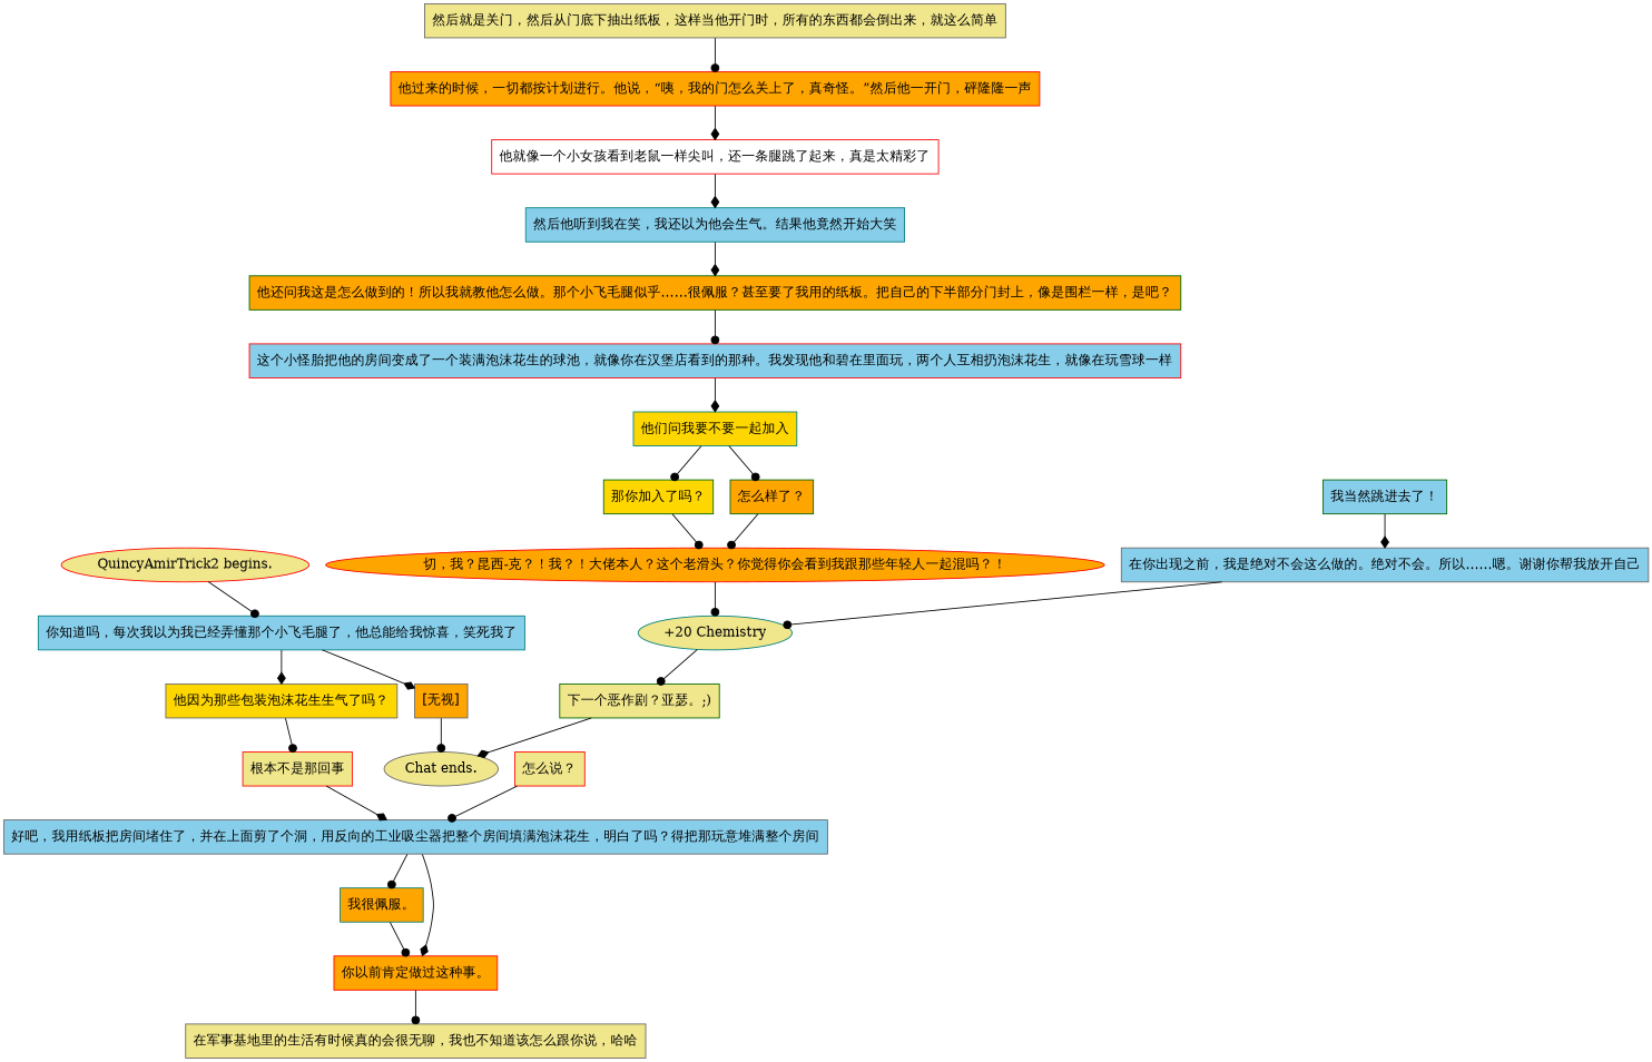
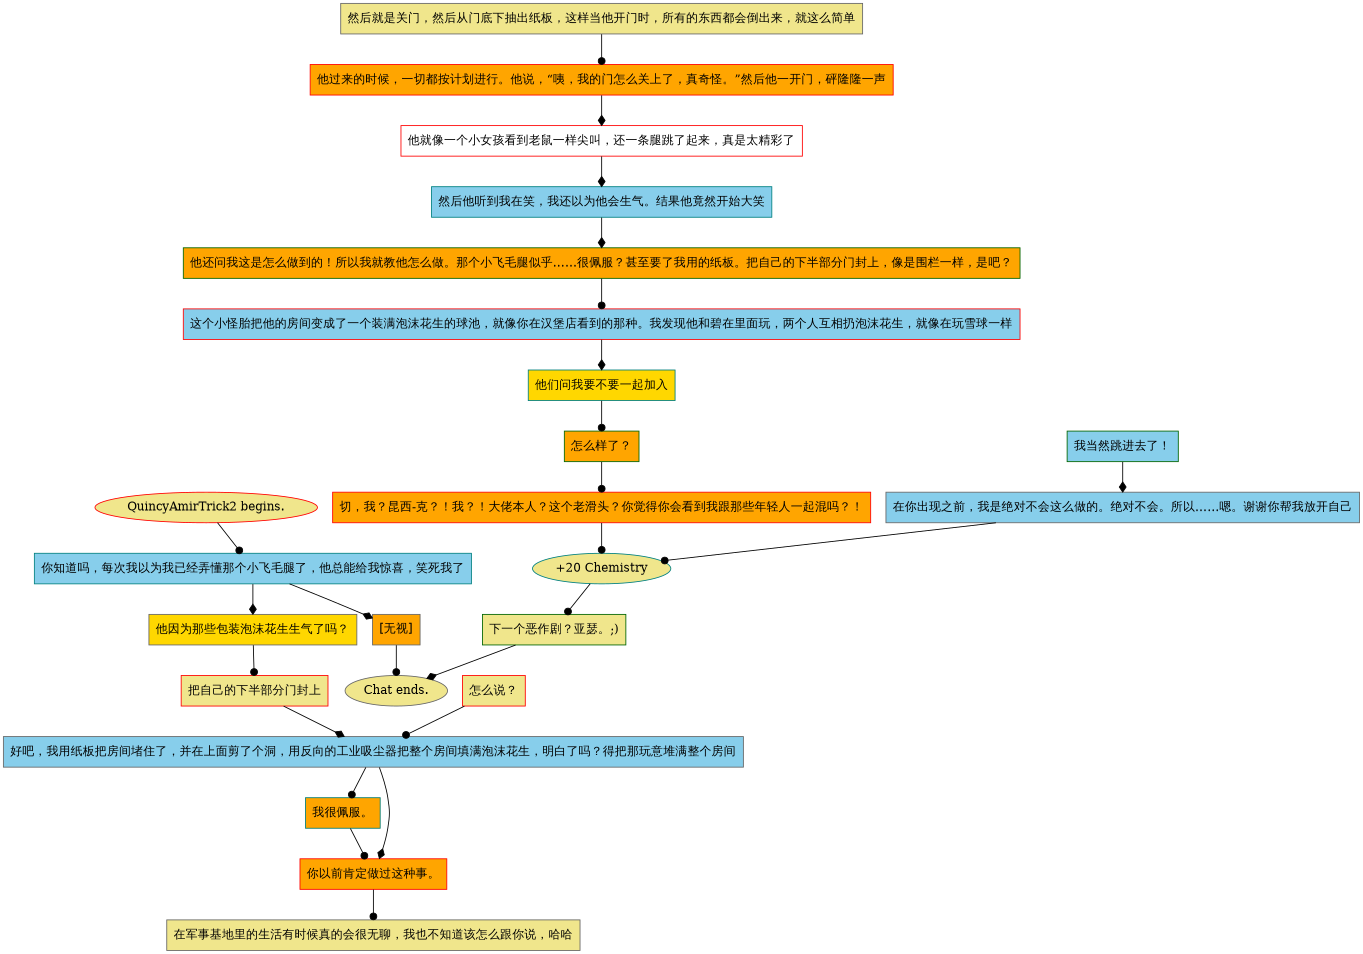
  digraph {
    node [color=red fillcolor=khaki style=filled shape=box]
    edge [arrowhead=dot]
    "QuincyAmirTrick2 begins." [shape=""]
    n2 [color=teal fillcolor=skyblue label="你知道吗，每次我以为我已经弄懂那个小飞毛腿了，他总能给我惊喜，笑死我了"]
    n3 [color=gray40 fillcolor=gold label="他因为那些包装泡沫花生生气了吗？"]
    n4 [color=gray40 fillcolor=orange label="[无视]"]
    n5 [label="怎么说？"]
    n6 [color=gray40 fillcolor=skyblue label="好吧，我用纸板把房间堵住了，并在上面剪了个洞，用反向的工业吸尘器把整个房间填满泡沫花生，明白了吗？得把那玩意堆满整个房间"]
-   n7 [label="根本不是那回事"]
+   n7 [label="把自己的下半部分门封上"]
    "Chat ends." [color=gray40 shape=""]
    n9 [color=teal fillcolor=orange label="我很佩服。"]
    n10 [fillcolor=orange label="你以前肯定做过这种事。"]
    n11 [color=gray40 label="在军事基地里的生活有时候真的会很无聊，我也不知道该怎么跟你说，哈哈"]
    n12 [color=gray40 label="然后就是关门，然后从门底下抽出纸板，这样当他开门时，所有的东西都会倒出来，就这么简单"]
    n13 [fillcolor=orange label="他过来的时候，一切都按计划进行。他说，“咦，我的门怎么关上了，真奇怪。”然后他一开门，砰隆隆一声"]
    n14 [fillcolor=white label="他就像一个小女孩看到老鼠一样尖叫，还一条腿跳了起来，真是太精彩了"]
    n15 [color=teal fillcolor=skyblue label="然后他听到我在笑，我还以为他会生气。结果他竟然开始大笑"]
    n16 [color=darkgreen fillcolor=orange label="他还问我这是怎么做到的！所以我就教他怎么做。那个小飞毛腿似乎……很佩服？甚至要了我用的纸板。把自己的下半部分门封上，像是围栏一样，是吧？"]
    n17 [fillcolor=skyblue label="这个小怪胎把他的房间变成了一个装满泡沫花生的球池，就像你在汉堡店看到的那种。我发现他和碧在里面玩，两个人互相扔泡沫花生，就像在玩雪球一样"]
    n18 [color=teal fillcolor=gold label="他们问我要不要一起加入"]
-   n19 [color=darkgreen fillcolor=gold label="那你加入了吗？"]
    n20 [color=darkgreen fillcolor=orange label="怎么样了？"]
-   n21 [fillcolor=orange label="切，我？昆西-克？！我？！大佬本人？这个老滑头？你觉得你会看到我跟那些年轻人一起混吗？！" shape=ellipse]
+   n21 [fillcolor=orange label="切，我？昆西-克？！我？！大佬本人？这个老滑头？你觉得你会看到我跟那些年轻人一起混吗？！"]
    n22 [color=teal label="+20 Chemistry" shape=""]
    n23 [color=darkgreen fillcolor=skyblue label="我当然跳进去了！"]
    n24 [color=gray40 fillcolor=skyblue label="在你出现之前，我是绝对不会这么做的。绝对不会。所以……嗯。谢谢你帮我放开自己"]
    n25 [color=darkgreen label="下一个恶作剧？亚瑟。;)"]
    "QuincyAmirTrick2 begins." -> n2
    n2 -> n3 [arrowhead=diamond]
    n2 -> n4 [arrowhead=diamond]
    n3 -> n7
    n4 -> "Chat ends."
    n5 -> n6
    n6 -> n9
    n6 -> n10 [arrowhead=diamond]
    n7 -> n6 [arrowhead=diamond]
    n9 -> n10
    n10 -> n11
    n12 -> n13
    n13 -> n14 [arrowhead=diamond]
    n14 -> n15 [arrowhead=diamond]
    n15 -> n16 [arrowhead=diamond]
    n16 -> n17
    n17 -> n18 [arrowhead=diamond]
-   n18 -> n19
    n18 -> n20
-   n19 -> n21
    n20 -> n21
    n21 -> n22
    n22 -> n25
    n23 -> n24 [arrowhead=diamond]
    n24 -> n22
    n25 -> "Chat ends." [arrowhead=diamond]
  }
